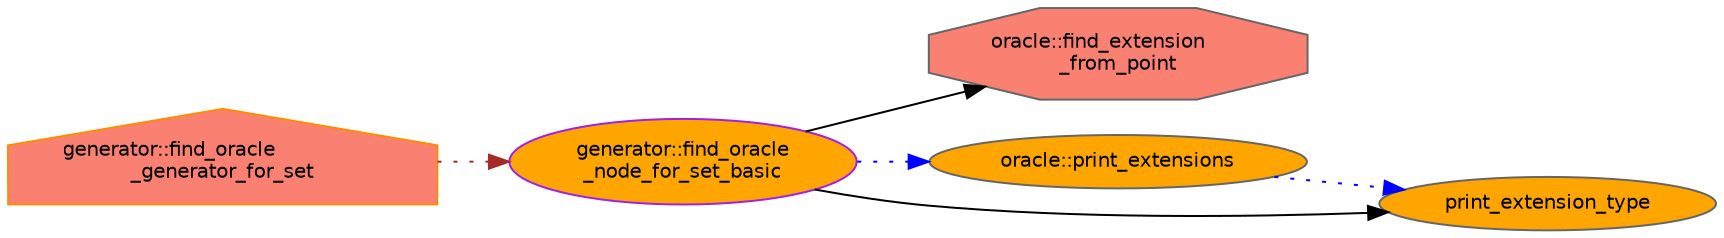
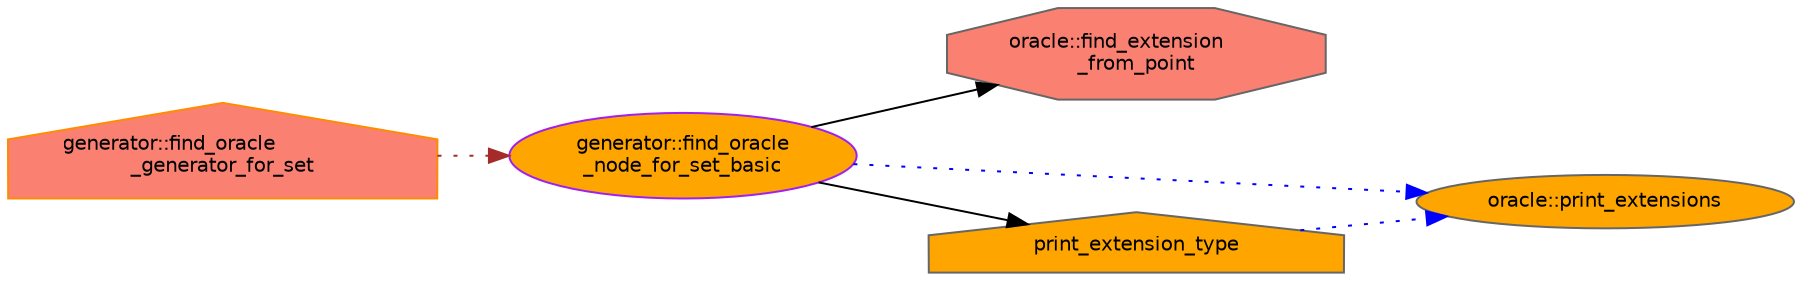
  digraph {
    rankdir=LR
    node [color=gray40 fillcolor=orange fontname=Helvetica fontsize=10 shape=house style=filled]
    edge [color=black fontname=Helvetica fontsize=10 labelfontname=Helvetica labelfontsize=10 style=dotted]
    n1 [color=darkorange fillcolor=salmon fontcolor=black height=0.2 label="generator::find_oracle\l_generator_for_set" width=0.4]
    n2 [color=purple height=0.2 label="generator::find_oracle\l_node_for_set_basic" shape=ellipse width=0.4]
    n3 [fillcolor=salmon height=0.2 label="oracle::find_extension\l_from_point" shape=octagon width=0.4]
    n4 [height=0.2 label="oracle::print_extensions" shape=ellipse width=0.4]
-   n5 [height=0.2 label=print_extension_type shape=ellipse width=0.4]
+   n5 [height=0.2 label=print_extension_type width=0.4]
    n1 -> n2 [color=brown]
    n2 -> n3 [style=solid]
    n2 -> n4 [color=blue]
    n2 -> n5 [style=solid]
-   n4 -> n5 [color=blue]
+   n5 -> n4 [color=blue]
  }
